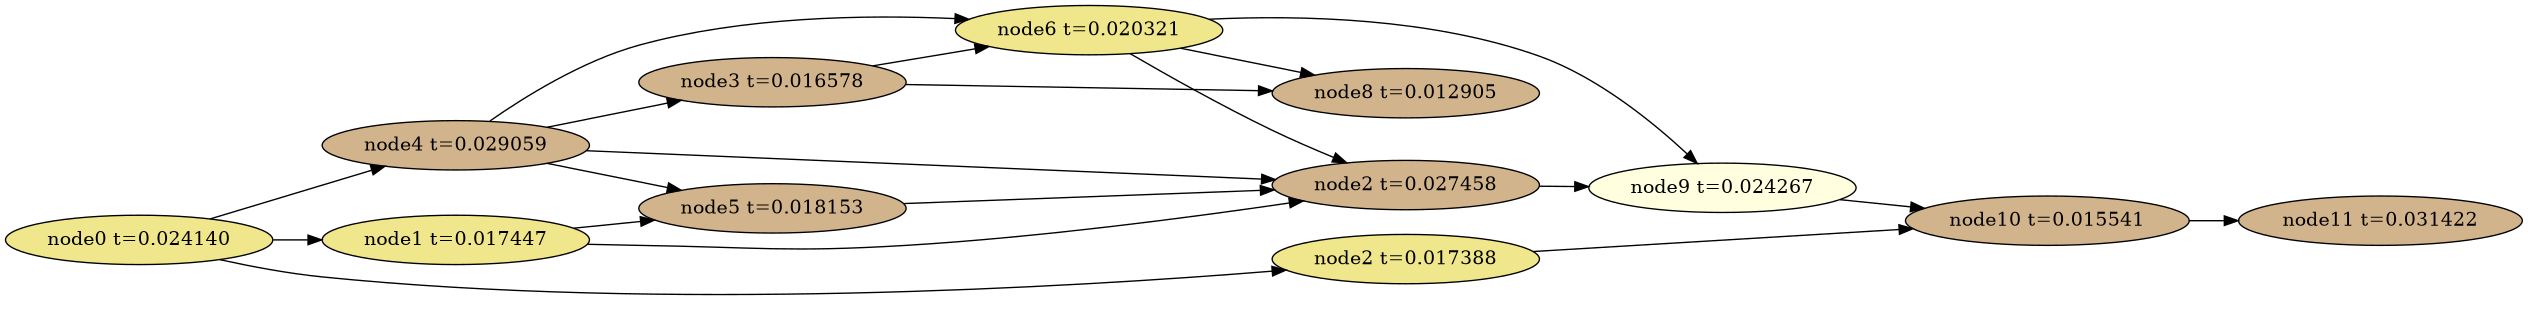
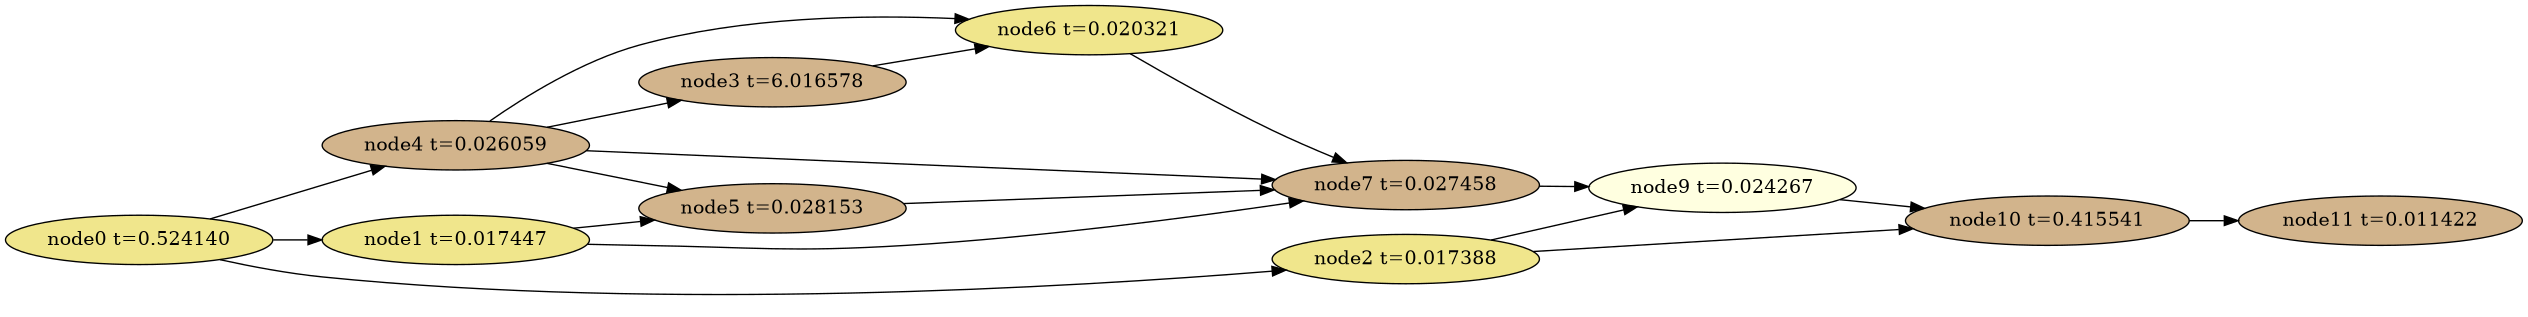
  digraph {
    rankdir=LR
    node [fillcolor=tan style=filled]
-   n1 [label="node11 t=0.031422"]
-   n2 [label="node10 t=0.015541"]
+   n1 [label="node11 t=0.011422"]
+   n2 [label="node10 t=0.415541"]
    n3 [fillcolor=lightyellow label="node9 t=0.024267"]
-   n4 [label="node8 t=0.012905"]
-   n5 [label="node2 t=0.027458"]
+   n5 [label="node7 t=0.027458"]
    n6 [fillcolor=khaki label="node6 t=0.020321"]
-   n7 [label="node5 t=0.018153"]
-   n8 [label="node4 t=0.029059"]
-   n9 [label="node3 t=0.016578"]
+   n7 [label="node5 t=0.028153"]
+   n8 [label="node4 t=0.026059"]
+   n9 [label="node3 t=6.016578"]
    n10 [fillcolor=khaki label="node2 t=0.017388"]
    n11 [fillcolor=khaki label="node1 t=0.017447"]
-   n12 [fillcolor=khaki label="node0 t=0.024140"]
+   n12 [fillcolor=khaki label="node0 t=0.524140"]
    n2 -> n1
    n3 -> n2
    n5 -> n3
-   n6 -> n3
-   n6 -> n4
+   n10 -> n3
    n6 -> n5
    n7 -> n5
    n8 -> n5
    n8 -> n6
    n8 -> n7
    n8 -> n9
-   n9 -> n4
    n9 -> n6
    n10 -> n2
    n11 -> n5
    n11 -> n7
    n12 -> n8
    n12 -> n10
    n12 -> n11
  }
